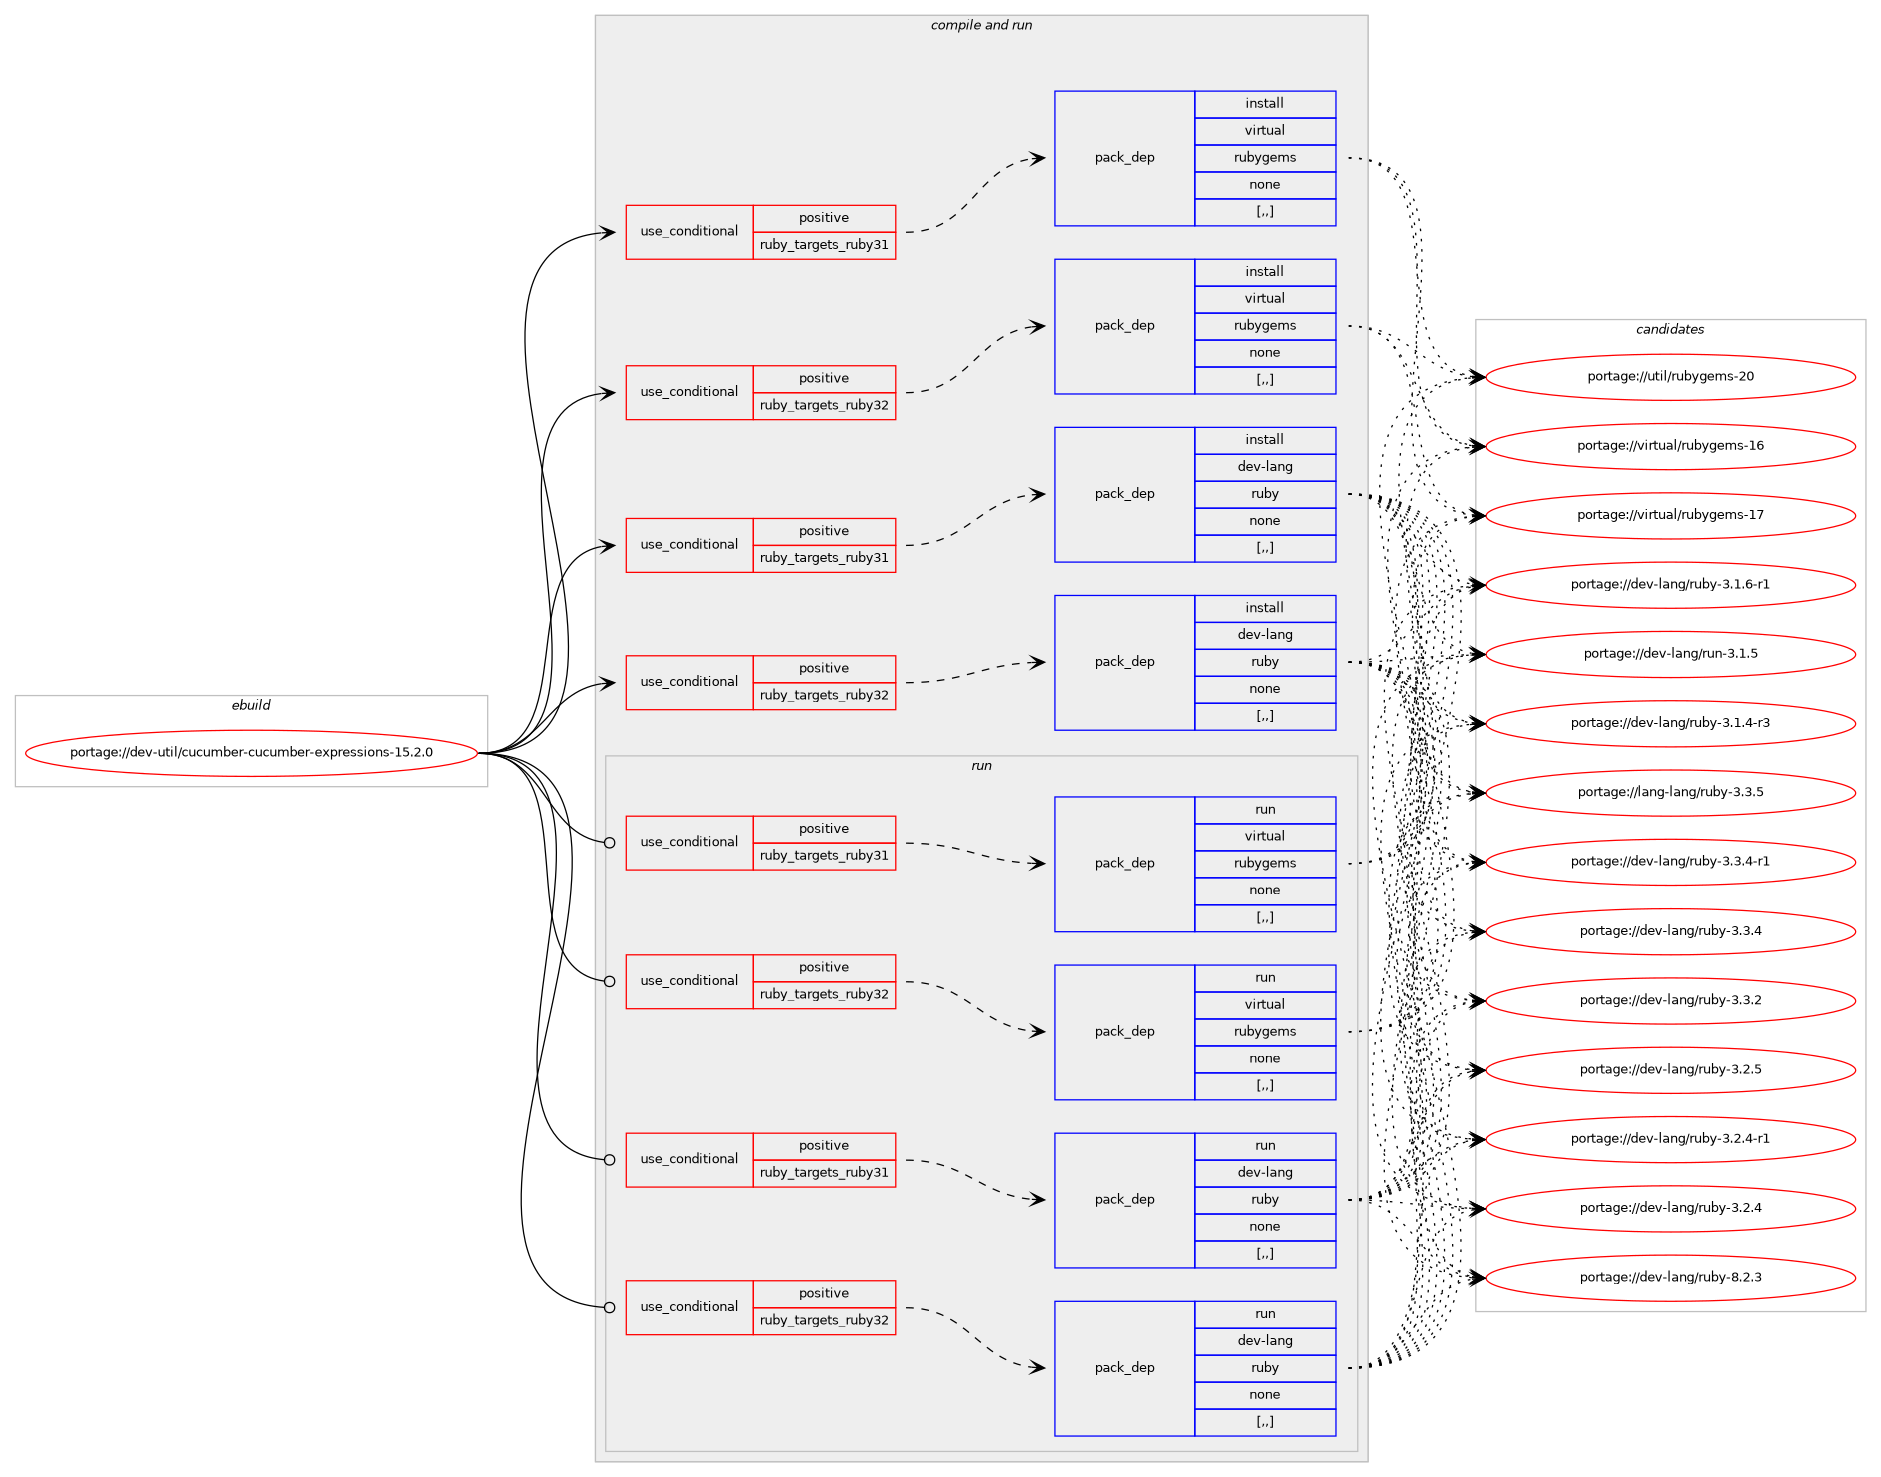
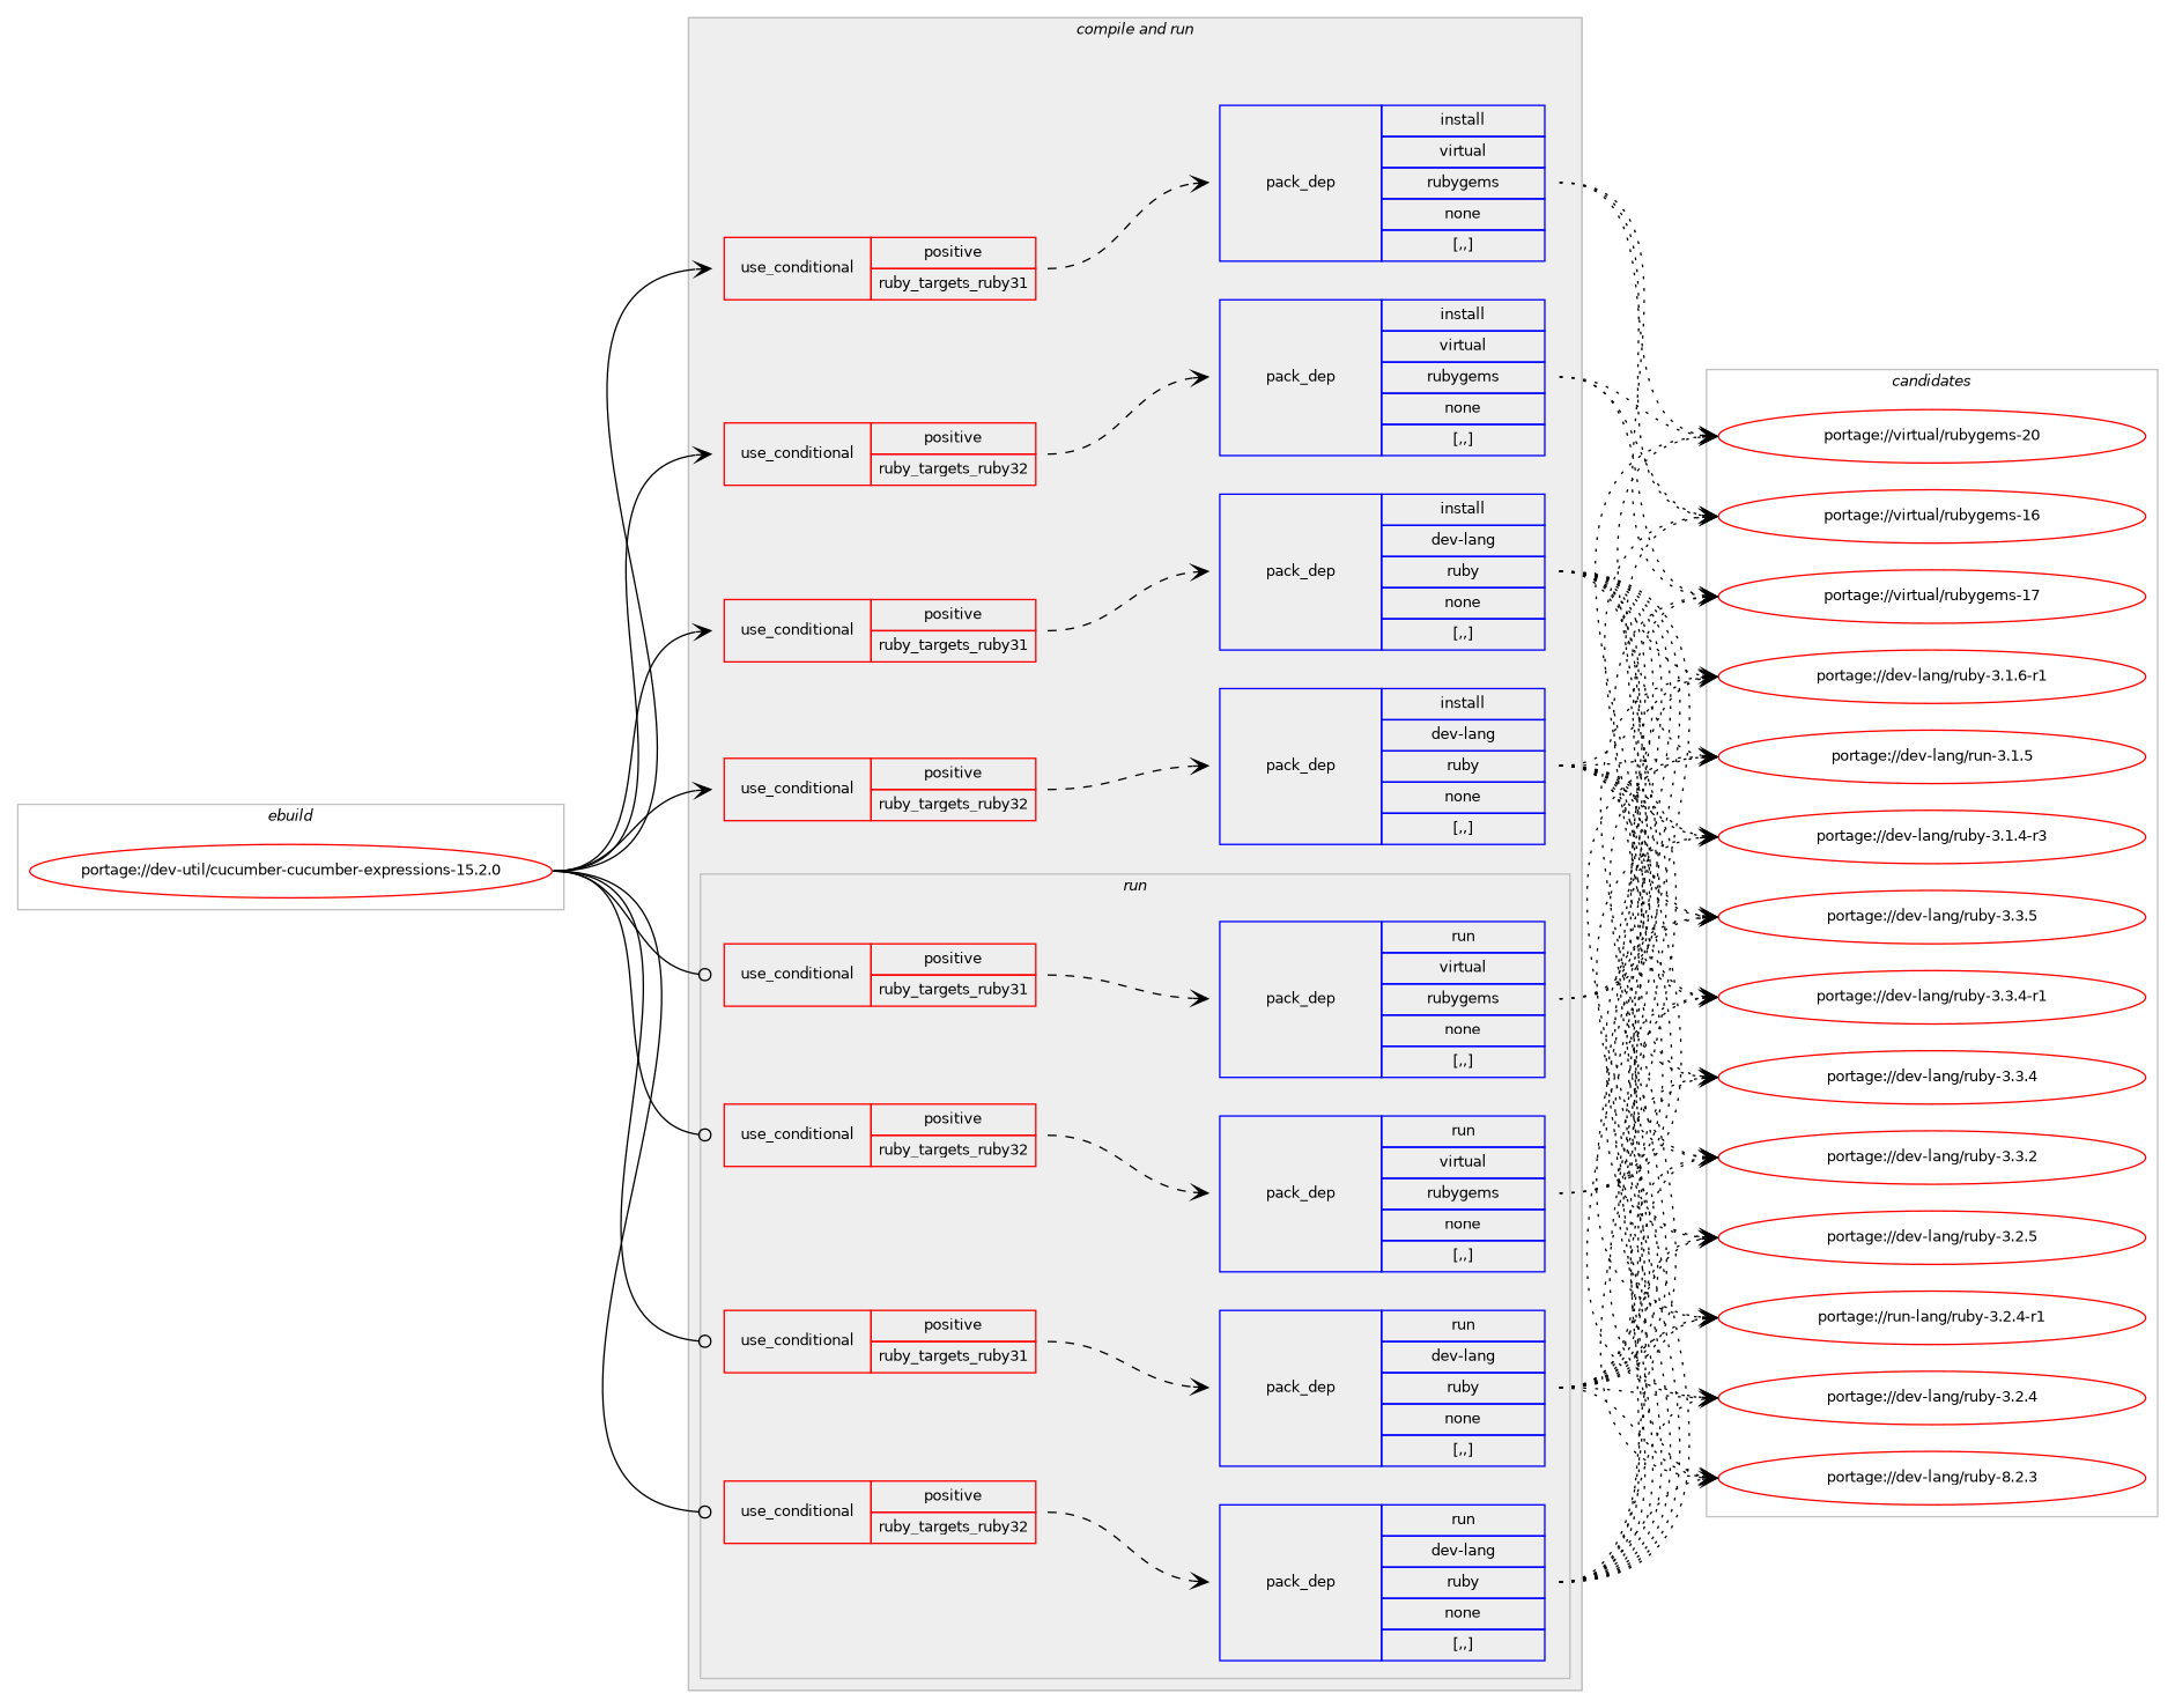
  digraph {
    compound=true
    concentrate=true
    fontname=Helvetica
    fontsize=10
    newrank=true
    rankdir=LR
    ranksep=1.5
    node [color=red fontname=Helvetica fontsize=10 shape=none]
    edge [arrowhead=vee headport=w style=dotted tailport=e weight=100]
    n1 [label="portage://dev-util/cucumber-cucumber-expressions-15.2.0" width=4 shape=""]
    n2 [color=blue label=<<TABLE BORDER="0" CELLBORDER="1" CELLSPACING="0" CELLPADDING="4" WIDTH="220"><TR><TD ROWSPAN="6" CELLPADDING="30">pack_dep</TD></TR><TR><TD WIDTH="110">install</TD></TR><TR><TD>dev-lang</TD></TR><TR><TD>ruby</TD></TR><TR><TD>none</TD></TR><TR><TD>[,,]</TD></TR></TABLE>>]
    n3 [label=<<TABLE BORDER="0" CELLBORDER="1" CELLSPACING="0" CELLPADDING="4"><TR><TD ROWSPAN="3" CELLPADDING="10">use_conditional</TD></TR><TR><TD>positive</TD></TR><TR><TD>ruby_targets_ruby31</TD></TR></TABLE>>]
    n4 [color=blue label=<<TABLE BORDER="0" CELLBORDER="1" CELLSPACING="0" CELLPADDING="4" WIDTH="220"><TR><TD ROWSPAN="6" CELLPADDING="30">pack_dep</TD></TR><TR><TD WIDTH="110">install</TD></TR><TR><TD>virtual</TD></TR><TR><TD>rubygems</TD></TR><TR><TD>none</TD></TR><TR><TD>[,,]</TD></TR></TABLE>>]
    n5 [label=<<TABLE BORDER="0" CELLBORDER="1" CELLSPACING="0" CELLPADDING="4"><TR><TD ROWSPAN="3" CELLPADDING="10">use_conditional</TD></TR><TR><TD>positive</TD></TR><TR><TD>ruby_targets_ruby31</TD></TR></TABLE>>]
    n6 [color=blue label=<<TABLE BORDER="0" CELLBORDER="1" CELLSPACING="0" CELLPADDING="4" WIDTH="220"><TR><TD ROWSPAN="6" CELLPADDING="30">pack_dep</TD></TR><TR><TD WIDTH="110">install</TD></TR><TR><TD>dev-lang</TD></TR><TR><TD>ruby</TD></TR><TR><TD>none</TD></TR><TR><TD>[,,]</TD></TR></TABLE>>]
    n7 [label=<<TABLE BORDER="0" CELLBORDER="1" CELLSPACING="0" CELLPADDING="4"><TR><TD ROWSPAN="3" CELLPADDING="10">use_conditional</TD></TR><TR><TD>positive</TD></TR><TR><TD>ruby_targets_ruby32</TD></TR></TABLE>>]
    n8 [color=blue label=<<TABLE BORDER="0" CELLBORDER="1" CELLSPACING="0" CELLPADDING="4" WIDTH="220"><TR><TD ROWSPAN="6" CELLPADDING="30">pack_dep</TD></TR><TR><TD WIDTH="110">install</TD></TR><TR><TD>virtual</TD></TR><TR><TD>rubygems</TD></TR><TR><TD>none</TD></TR><TR><TD>[,,]</TD></TR></TABLE>>]
    n9 [label=<<TABLE BORDER="0" CELLBORDER="1" CELLSPACING="0" CELLPADDING="4"><TR><TD ROWSPAN="3" CELLPADDING="10">use_conditional</TD></TR><TR><TD>positive</TD></TR><TR><TD>ruby_targets_ruby32</TD></TR></TABLE>>]
    n10 [color=blue label=<<TABLE BORDER="0" CELLBORDER="1" CELLSPACING="0" CELLPADDING="4" WIDTH="220"><TR><TD ROWSPAN="6" CELLPADDING="30">pack_dep</TD></TR><TR><TD WIDTH="110">run</TD></TR><TR><TD>virtual</TD></TR><TR><TD>rubygems</TD></TR><TR><TD>none</TD></TR><TR><TD>[,,]</TD></TR></TABLE>>]
    n11 [label=<<TABLE BORDER="0" CELLBORDER="1" CELLSPACING="0" CELLPADDING="4"><TR><TD ROWSPAN="3" CELLPADDING="10">use_conditional</TD></TR><TR><TD>positive</TD></TR><TR><TD>ruby_targets_ruby31</TD></TR></TABLE>>]
    n12 [color=blue label=<<TABLE BORDER="0" CELLBORDER="1" CELLSPACING="0" CELLPADDING="4" WIDTH="220"><TR><TD ROWSPAN="6" CELLPADDING="30">pack_dep</TD></TR><TR><TD WIDTH="110">run</TD></TR><TR><TD>dev-lang</TD></TR><TR><TD>ruby</TD></TR><TR><TD>none</TD></TR><TR><TD>[,,]</TD></TR></TABLE>>]
    n13 [label=<<TABLE BORDER="0" CELLBORDER="1" CELLSPACING="0" CELLPADDING="4"><TR><TD ROWSPAN="3" CELLPADDING="10">use_conditional</TD></TR><TR><TD>positive</TD></TR><TR><TD>ruby_targets_ruby31</TD></TR></TABLE>>]
    n14 [color=blue label=<<TABLE BORDER="0" CELLBORDER="1" CELLSPACING="0" CELLPADDING="4" WIDTH="220"><TR><TD ROWSPAN="6" CELLPADDING="30">pack_dep</TD></TR><TR><TD WIDTH="110">run</TD></TR><TR><TD>dev-lang</TD></TR><TR><TD>ruby</TD></TR><TR><TD>none</TD></TR><TR><TD>[,,]</TD></TR></TABLE>>]
    n15 [label=<<TABLE BORDER="0" CELLBORDER="1" CELLSPACING="0" CELLPADDING="4"><TR><TD ROWSPAN="3" CELLPADDING="10">use_conditional</TD></TR><TR><TD>positive</TD></TR><TR><TD>ruby_targets_ruby32</TD></TR></TABLE>>]
    n16 [color=blue label=<<TABLE BORDER="0" CELLBORDER="1" CELLSPACING="0" CELLPADDING="4" WIDTH="220"><TR><TD ROWSPAN="6" CELLPADDING="30">pack_dep</TD></TR><TR><TD WIDTH="110">run</TD></TR><TR><TD>virtual</TD></TR><TR><TD>rubygems</TD></TR><TR><TD>none</TD></TR><TR><TD>[,,]</TD></TR></TABLE>>]
    n17 [label=<<TABLE BORDER="0" CELLBORDER="1" CELLSPACING="0" CELLPADDING="4"><TR><TD ROWSPAN="3" CELLPADDING="10">use_conditional</TD></TR><TR><TD>positive</TD></TR><TR><TD>ruby_targets_ruby32</TD></TR></TABLE>>]
-   n18 [label="portage://lang-lang/ruby-3.3.5" width=4 shape=""]
+   n18 [label="portage://dev-lang/ruby-3.3.5" width=4 shape=""]
    n19 [label="portage://dev-lang/ruby-3.3.4-r1" width=4 shape=""]
    n20 [label="portage://dev-lang/ruby-3.3.4" width=4 shape=""]
    n21 [label="portage://dev-lang/ruby-3.3.2" width=4 shape=""]
    n22 [label="portage://dev-lang/ruby-3.2.5" width=4 shape=""]
-   n23 [label="portage://dev-lang/ruby-3.2.4-r1" width=4 shape=""]
+   n23 [label="portage://run-lang/ruby-3.2.4-r1" width=4 shape=""]
    n24 [label="portage://dev-lang/ruby-3.2.4" width=4 shape=""]
    n25 [label="portage://dev-lang/ruby-8.2.3" width=4 shape=""]
    n26 [label="portage://dev-lang/ruby-3.1.6-r1" width=4 shape=""]
    n27 [label="portage://dev-lang/run-3.1.5" width=4 shape=""]
    n28 [label="portage://dev-lang/ruby-3.1.4-r3" width=4 shape=""]
-   n29 [label="portage://util/rubygems-20" width=4 shape=""]
+   n29 [label="portage://virtual/rubygems-20" width=4 shape=""]
    n30 [label="portage://virtual/rubygems-16" width=4 shape=""]
    n31 [label="portage://virtual/rubygems-17" width=4 shape=""]
    subgraph cluster_1 {
      color=gray
      label=<<i>ebuild</i>>
      n1
    }
    subgraph cluster_2 {
      color=gray
      label=<<i>dependencies</i>>
      subgraph cluster_3 {
        color=gray
        fillcolor="#eeeeee"
        label=<<i>compile</i>>
        style=filled
        subgraph sub_4 {
          color=gray
          fillcolor="#eeeeee"
          label=<<i>compile</i>>
          style=filled
          n3
          subgraph sub_5 {
            color=gray
            fillcolor="#eeeeee"
            label=<<i>compile</i>>
            style=filled
            n2
          }
        }
        subgraph sub_6 {
          color=gray
          fillcolor="#eeeeee"
          label=<<i>compile</i>>
          style=filled
          n5
          subgraph sub_7 {
            color=gray
            fillcolor="#eeeeee"
            label=<<i>compile</i>>
            style=filled
            n4
          }
        }
        subgraph sub_8 {
          color=gray
          fillcolor="#eeeeee"
          label=<<i>compile</i>>
          style=filled
          n7
          subgraph sub_9 {
            color=gray
            fillcolor="#eeeeee"
            label=<<i>compile</i>>
            style=filled
            n6
          }
        }
        subgraph sub_10 {
          color=gray
          fillcolor="#eeeeee"
          label=<<i>compile</i>>
          style=filled
          n9
          subgraph sub_11 {
            color=gray
            fillcolor="#eeeeee"
            label=<<i>compile</i>>
            style=filled
            n8
          }
        }
      }
      subgraph cluster_12 {
        color=gray
        fillcolor="#eeeeee"
        label=<<i>compile and run</i>>
        style=filled
      }
      subgraph cluster_13 {
        color=gray
        fillcolor="#eeeeee"
        label=<<i>run</i>>
        style=filled
        subgraph sub_14 {
          color=gray
          fillcolor="#eeeeee"
          label=<<i>run</i>>
          style=filled
          n11
          subgraph sub_15 {
            color=gray
            fillcolor="#eeeeee"
            label=<<i>run</i>>
            style=filled
            n10
          }
        }
        subgraph sub_16 {
          color=gray
          fillcolor="#eeeeee"
          label=<<i>run</i>>
          style=filled
          n13
          subgraph sub_17 {
            color=gray
            fillcolor="#eeeeee"
            label=<<i>run</i>>
            style=filled
            n12
          }
        }
        subgraph sub_18 {
          color=gray
          fillcolor="#eeeeee"
          label=<<i>run</i>>
          style=filled
          n15
          subgraph sub_19 {
            color=gray
            fillcolor="#eeeeee"
            label=<<i>run</i>>
            style=filled
            n14
          }
        }
        subgraph sub_20 {
          color=gray
          fillcolor="#eeeeee"
          label=<<i>run</i>>
          style=filled
          n17
          subgraph sub_21 {
            color=gray
            fillcolor="#eeeeee"
            label=<<i>run</i>>
            style=filled
            n16
          }
        }
      }
    }
    subgraph cluster_22 {
      color=gray
      label=<<i>candidates</i>>
      rank=same
      subgraph sub_23 {
        color=black
        label=<<i>candidates</i>>
        nodesep=1
        rank=same
        n18
        n19
        n20
        n21
        n22
        n23
        n24
        n25
        n26
        n27
        n28
      }
      subgraph sub_24 {
        color=black
        label=<<i>candidates</i>>
        nodesep=1
        rank=same
        n29
        n30
        n31
      }
      subgraph sub_25 {
        color=black
        label=<<i>candidates</i>>
        nodesep=1
        rank=same
        n18
        n19
        n20
        n21
        n22
        n23
        n24
        n25
        n26
        n27
        n28
      }
      subgraph sub_26 {
        color=black
        label=<<i>candidates</i>>
        nodesep=1
        rank=same
        n29
        n30
        n31
      }
      subgraph sub_27 {
        color=black
        label=<<i>candidates</i>>
        nodesep=1
        rank=same
        n18
        n19
        n20
        n21
        n22
        n23
        n24
        n25
        n26
        n27
        n28
      }
      subgraph sub_28 {
        color=black
        label=<<i>candidates</i>>
        nodesep=1
        rank=same
        n29
        n30
        n31
      }
      subgraph sub_29 {
        color=black
        label=<<i>candidates</i>>
        nodesep=1
        rank=same
        n18
        n19
        n20
        n21
        n22
        n23
        n24
        n25
        n26
        n27
        n28
      }
      subgraph sub_30 {
        color=black
        label=<<i>candidates</i>>
        nodesep=1
        rank=same
        n29
        n30
        n31
      }
    }
    n1 -> n3 [style=solid weight=20]
    n1 -> n5 [style=solid weight=20]
    n1 -> n7 [style=solid weight=20]
    n1 -> n9 [style=solid weight=20]
    n1 -> n11 [arrowhead=odot style=solid weight=20]
    n1 -> n13 [arrowhead=odot style=solid weight=20]
    n1 -> n15 [arrowhead=odot style=solid weight=20]
    n1 -> n17 [arrowhead=odot style=solid weight=20]
    n2 -> n18
    n2 -> n19
    n2 -> n20
    n2 -> n21
    n2 -> n22
    n2 -> n23
    n2 -> n24
    n2 -> n25
    n2 -> n26
    n2 -> n27
    n2 -> n28
    n3 -> n2 [style=dashed weight=20]
    n4 -> n29
    n4 -> n30
    n4 -> n31
    n5 -> n4 [style=dashed weight=20]
    n6 -> n18
    n6 -> n19
    n6 -> n20
    n6 -> n21
    n6 -> n22
    n6 -> n23
    n6 -> n24
    n6 -> n25
    n6 -> n26
    n6 -> n27
    n6 -> n28
    n7 -> n6 [style=dashed weight=20]
    n8 -> n29
    n8 -> n30
    n8 -> n31
    n9 -> n8 [style=dashed weight=20]
    n10 -> n29
    n10 -> n30
    n10 -> n31
    n11 -> n10 [style=dashed weight=20]
    n12 -> n18
    n12 -> n19
    n12 -> n20
    n12 -> n21
    n12 -> n22
    n12 -> n23
    n12 -> n24
    n12 -> n25
    n12 -> n26
    n12 -> n27
    n12 -> n28
    n13 -> n12 [style=dashed weight=20]
    n14 -> n18
    n14 -> n19
    n14 -> n20
    n14 -> n21
    n14 -> n22
    n14 -> n23
    n14 -> n24
    n14 -> n25
    n14 -> n26
    n14 -> n27
    n14 -> n28
    n15 -> n14 [style=dashed weight=20]
    n16 -> n29
    n16 -> n30
    n16 -> n31
    n17 -> n16 [style=dashed weight=20]
  }
